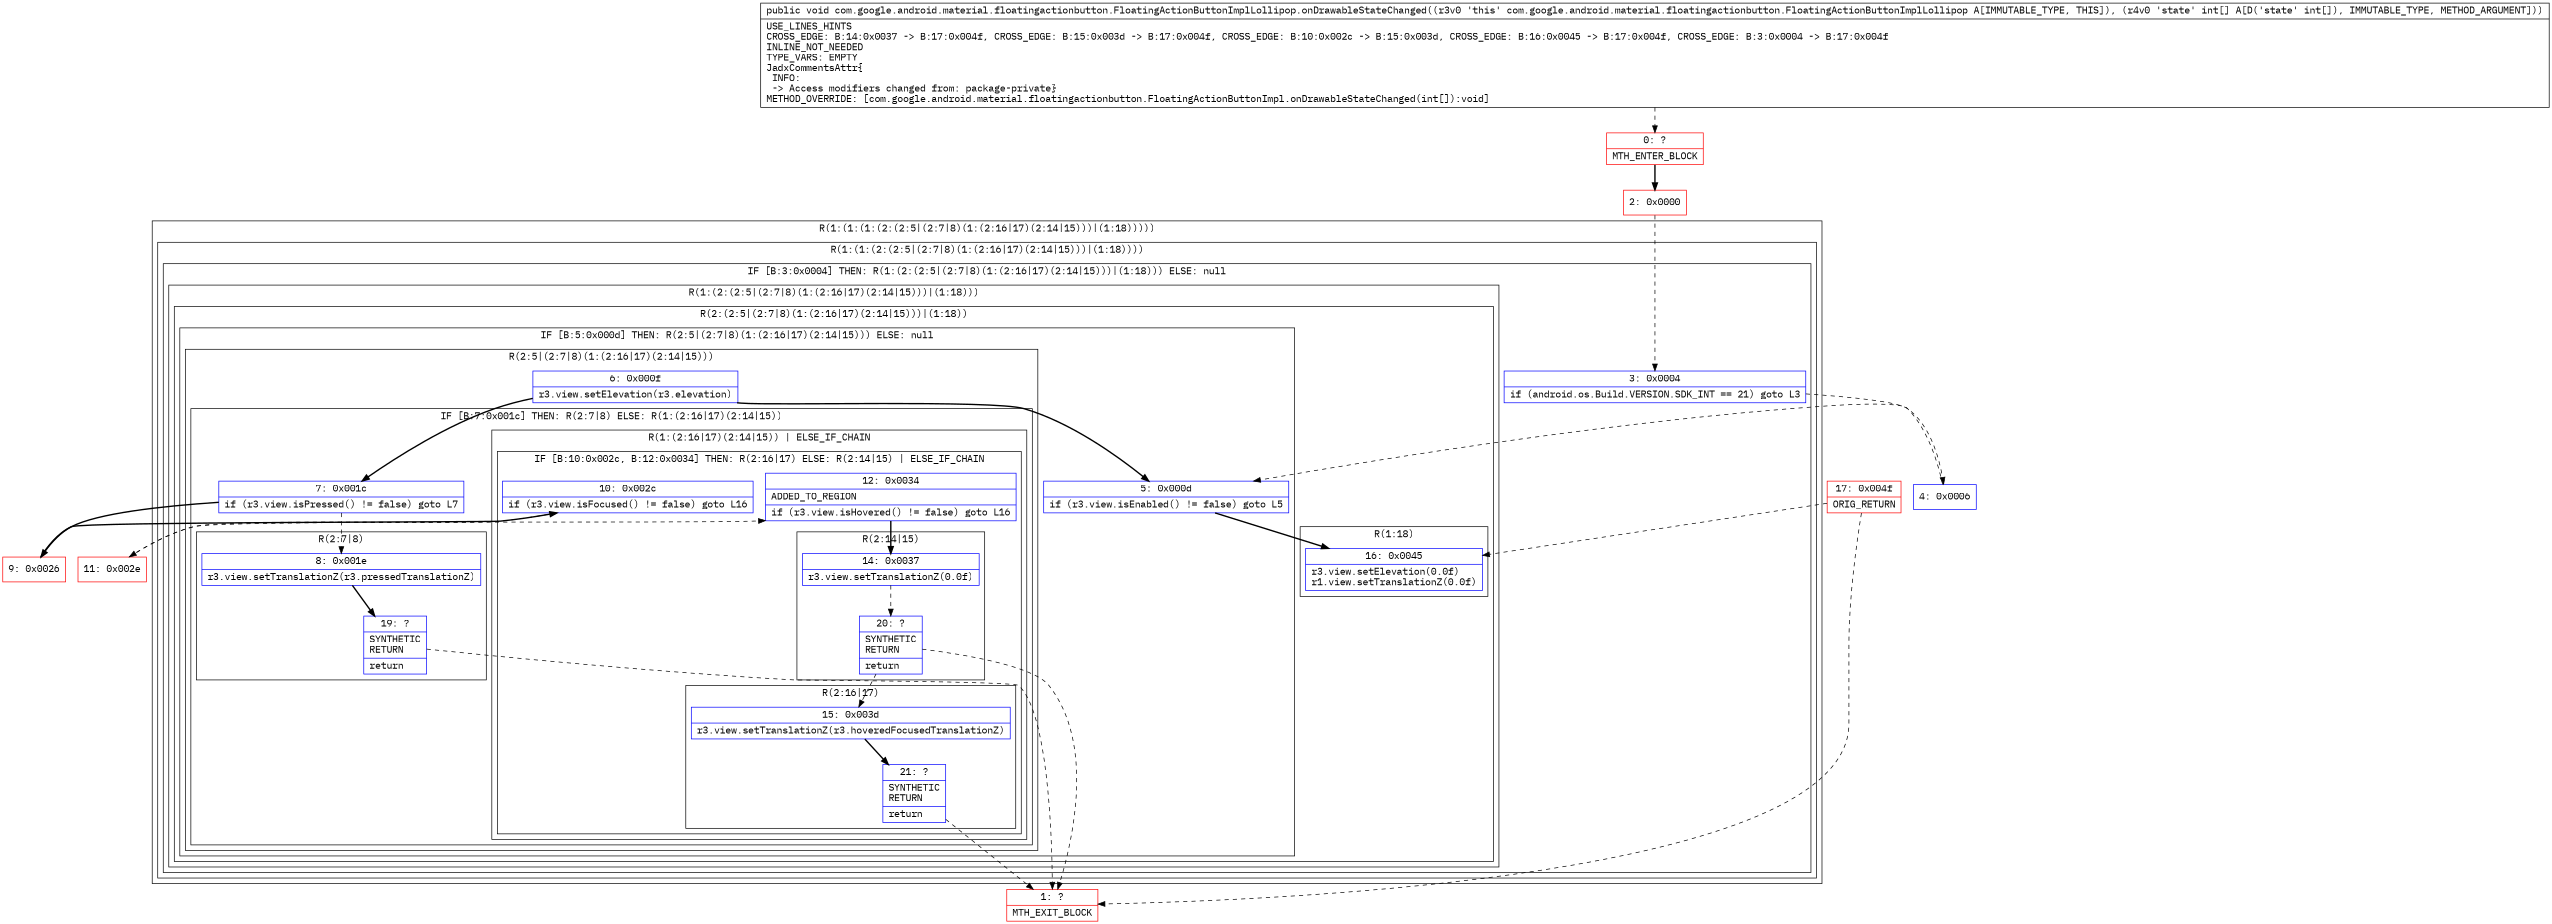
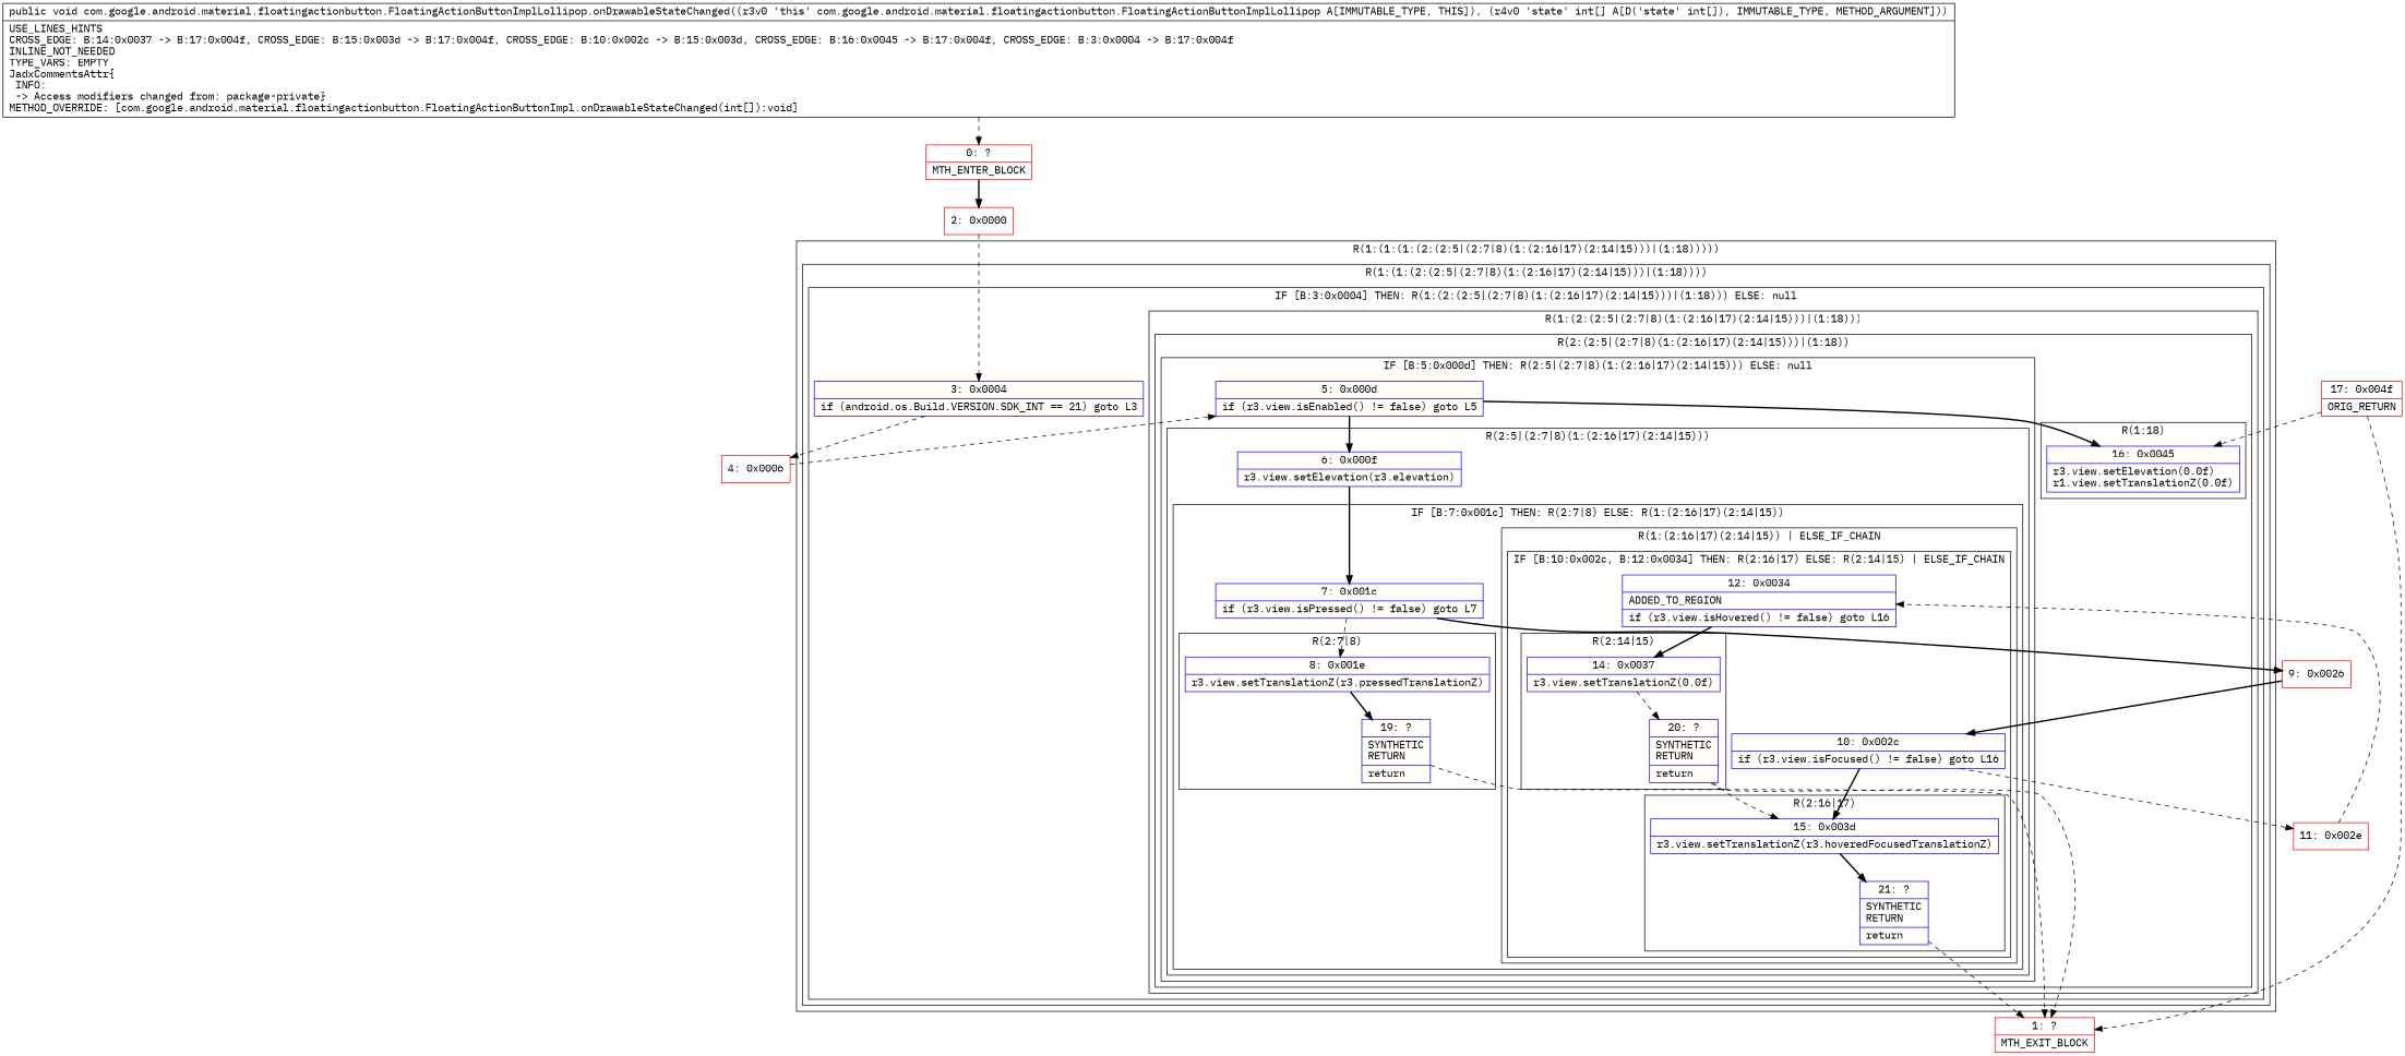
  digraph {
    fontname="IBM Plex Mono"
    node [color=blue fontname="IBM Plex Mono" shape=record]
    edge [fontname="IBM Plex Mono" style=dashed]
    n1 [label="{8\:\ 0x001e|r3.view.setTranslationZ(r3.pressedTranslationZ)\l}"]
    n2 [label="{19\:\ ?|SYNTHETIC\lRETURN\l|return\l}"]
    n3 [label="{15\:\ 0x003d|r3.view.setTranslationZ(r3.hoveredFocusedTranslationZ)\l}"]
    n4 [label="{21\:\ ?|SYNTHETIC\lRETURN\l|return\l}"]
    n5 [label="{14\:\ 0x0037|r3.view.setTranslationZ(0.0f)\l}"]
    n6 [label="{20\:\ ?|SYNTHETIC\lRETURN\l|return\l}"]
    n7 [label="{10\:\ 0x002c|if (r3.view.isFocused() != false) goto L16\l}"]
    n8 [label="{12\:\ 0x0034|ADDED_TO_REGION\l|if (r3.view.isHovered() != false) goto L16\l}"]
    n9 [label="{7\:\ 0x001c|if (r3.view.isPressed() != false) goto L7\l}"]
    n10 [label="{6\:\ 0x000f|r3.view.setElevation(r3.elevation)\l}"]
    n11 [label="{5\:\ 0x000d|if (r3.view.isEnabled() != false) goto L5\l}"]
    n12 [label="{16\:\ 0x0045|r3.view.setElevation(0.0f)\lr1.view.setTranslationZ(0.0f)\l}"]
    n13 [label="{3\:\ 0x0004|if (android.os.Build.VERSION.SDK_INT == 21) goto L3\l}"]
    n14 [color=red label="{1\:\ ?|MTH_EXIT_BLOCK\l}"]
    n15 [color=red label="{11\:\ 0x002e}"]
    n16 [color=red label="{9\:\ 0x0026}"]
-   n17 [label="{4\:\ 0x0006}"]
+   n17 [color=red label="{4\:\ 0x0006}"]
    n18 [color=red label="{17\:\ 0x004f|ORIG_RETURN\l}"]
    n19 [color=red label="{0\:\ ?|MTH_ENTER_BLOCK\l}"]
    n20 [color=red label="{2\:\ 0x0000}"]
    n21 [label="{public void com.google.android.material.floatingactionbutton.FloatingActionButtonImplLollipop.onDrawableStateChanged((r3v0 'this' com.google.android.material.floatingactionbutton.FloatingActionButtonImplLollipop A[IMMUTABLE_TYPE, THIS]), (r4v0 'state' int[] A[D('state' int[]), IMMUTABLE_TYPE, METHOD_ARGUMENT]))  | USE_LINES_HINTS\lCROSS_EDGE: B:14:0x0037 \-\> B:17:0x004f, CROSS_EDGE: B:15:0x003d \-\> B:17:0x004f, CROSS_EDGE: B:10:0x002c \-\> B:15:0x003d, CROSS_EDGE: B:16:0x0045 \-\> B:17:0x004f, CROSS_EDGE: B:3:0x0004 \-\> B:17:0x004f\lINLINE_NOT_NEEDED\lTYPE_VARS: EMPTY\lJadxCommentsAttr\{\l INFO: \l \-\> Access modifiers changed from: package\-private\}\lMETHOD_OVERRIDE: [com.google.android.material.floatingactionbutton.FloatingActionButtonImpl.onDrawableStateChanged(int[]):void]\l}" color=""]
    subgraph cluster_1 {
      label="R(1:(1:(1:(2:(2:5|(2:7|8)(1:(2:16|17)(2:14|15)))|(1:18)))))"
      subgraph cluster_2 {
        label="R(1:(1:(2:(2:5|(2:7|8)(1:(2:16|17)(2:14|15)))|(1:18))))"
        subgraph cluster_3 {
          label="IF [B:3:0x0004] THEN: R(1:(2:(2:5|(2:7|8)(1:(2:16|17)(2:14|15)))|(1:18))) ELSE: null"
          n13
          subgraph cluster_4 {
            label="R(1:(2:(2:5|(2:7|8)(1:(2:16|17)(2:14|15)))|(1:18)))"
            subgraph cluster_5 {
              label="R(2:(2:5|(2:7|8)(1:(2:16|17)(2:14|15)))|(1:18))"
              subgraph cluster_6 {
                label="IF [B:5:0x000d] THEN: R(2:5|(2:7|8)(1:(2:16|17)(2:14|15))) ELSE: null"
                n11
                subgraph cluster_7 {
                  label="R(2:5|(2:7|8)(1:(2:16|17)(2:14|15)))"
                  n10
                  subgraph cluster_8 {
                    label="IF [B:7:0x001c] THEN: R(2:7|8) ELSE: R(1:(2:16|17)(2:14|15))"
                    n9
                    subgraph cluster_9 {
                      label="R(2:7|8)"
                      n1
                      n2
                    }
                    subgraph cluster_10 {
                      label="R(1:(2:16|17)(2:14|15)) | ELSE_IF_CHAIN\l"
                      subgraph cluster_11 {
                        label="IF [B:10:0x002c, B:12:0x0034] THEN: R(2:16|17) ELSE: R(2:14|15) | ELSE_IF_CHAIN\l"
                        n7
                        n8
                        subgraph cluster_12 {
                          label="R(2:16|17)"
                          n3
                          n4
                        }
                        subgraph cluster_13 {
                          label="R(2:14|15)"
                          n5
                          n6
                        }
                      }
                    }
                  }
                }
              }
              subgraph cluster_14 {
                label="R(1:18)"
                n12
              }
            }
          }
        }
      }
    }
    n1 -> n2 [style=bold]
    n2 -> n14
    n3 -> n4 [style=bold]
    n4 -> n14
    n5 -> n6
    n6 -> n3
    n6 -> n14
+   n7 -> n3 [style=bold]
    n7 -> n15
    n8 -> n5 [style=bold]
    n9 -> n1
    n9 -> n16 [style=bold]
    n10 -> n9 [style=bold]
-   n10 -> n11 [style=bold]
+   n11 -> n10 [style=bold]
    n11 -> n12 [style=bold]
    n13 -> n17
    n15 -> n8
    n16 -> n7 [style=bold]
    n17 -> n11
    n18 -> n12
    n18 -> n14
    n19 -> n20 [style=bold]
    n20 -> n13
    n21 -> n19
  }
